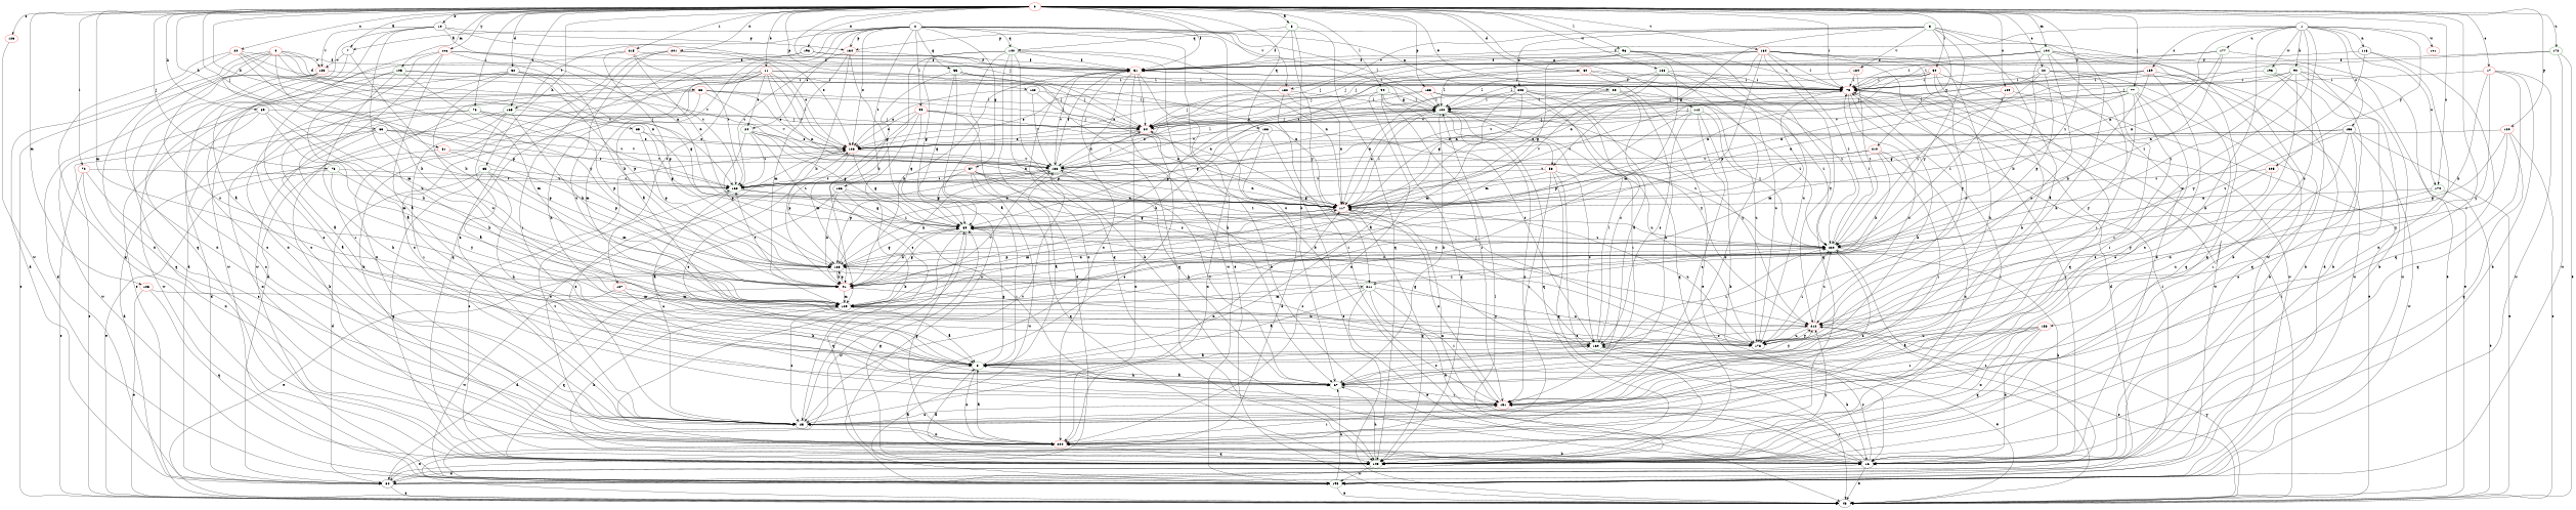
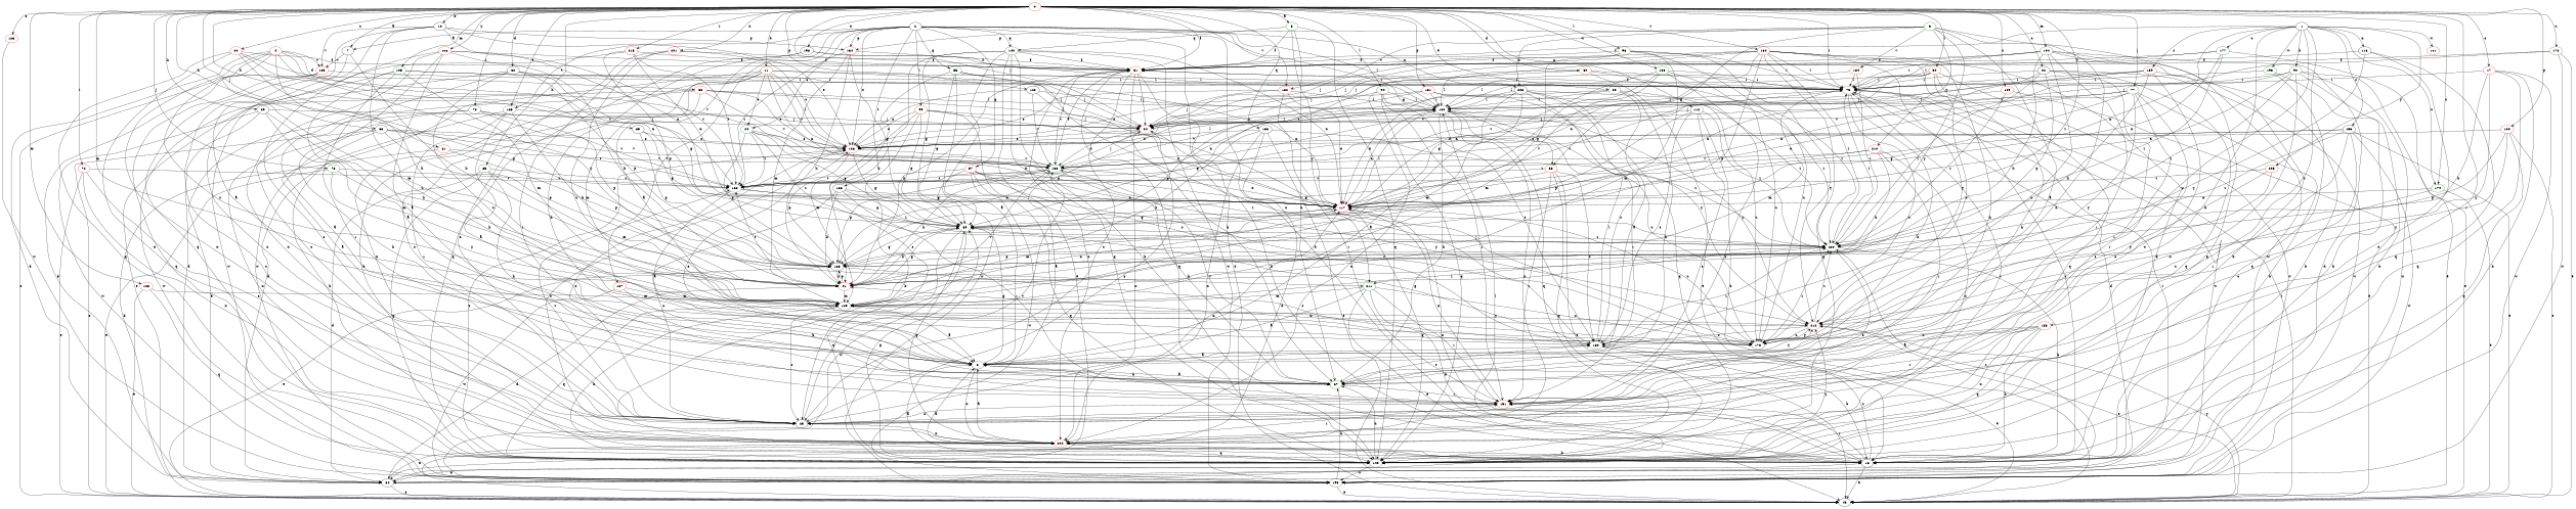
  strict digraph {
    node [color=red]
    edge [arrowhead=normal]
    5 [color=darkgreen]
    0
    7 [color=black]
    10 [color=black]
    11
    17
    20
    22 [color=black]
    30
    32 [color=black]
    35 [color=darkgreen]
    51
    63 [color=black]
    65 [color=darkgreen]
    n15 [label=50]
    72
    73 [color=darkgreen]
    75
    76 [color=darkgreen]
    77 [color=darkgreen]
    81
    84
    85 [color=black]
    89 [color=black]
    94 [color=darkgreen]
    96 [color=darkgreen]
    103
    104 [color=darkgreen]
    105 [color=darkgreen]
    109 [color=black]
    112 [color=darkgreen]
    123
    128 [color=black]
    130
-   133
+   133 [label=131]
    138 [color=black]
    151
    164
    165 [color=darkgreen]
    169
    172 [color=darkgreen]
    174 [color=darkgreen]
    182
    188 [color=darkgreen]
    198 [color=black]
    201
    206
    215
    220 [color=darkgreen]
    67 [color=darkgreen]
    140 [color=darkgreen]
    211 [color=darkgreen]
    143 [color=darkgreen]
    34 [color=black]
    91
    185
    117
    178 [color=black]
    8 [color=darkgreen]
    126
    134
    16 [color=black]
    24 [color=darkgreen]
    204
    25 [color=black]
    186 [color=darkgreen]
    195 [color=darkgreen]
    212
    135 [color=black]
    43 [color=black]
    100 [color=darkgreen]
    59 [color=darkgreen]
    168 [color=darkgreen]
    160 [color=darkgreen]
    1 [color=black]
    90 [color=darkgreen]
    116 [color=black]
    153 [color=black]
    158
    159
    177 [color=darkgreen]
    191
    193 [color=darkgreen]
    n84 [label=205]
    2 [color=black]
    55 [color=darkgreen]
    57
    58
    99
    166 [color=black]
    167
    203 [color=black]
    3 [color=darkgreen]
    184
    210
    4
    33
    5 -> 51 [label=f]
    5 -> 67 [arrowhead=vee label=h]
    5 -> 140 [label=q]
    5 -> 211 [label=y]
    5 -> 143 [label=q]
    0 -> 5 [label=a]
    0 -> 7 [label=a]
    0 -> 10 [label=b]
    0 -> 11 [arrowhead=vee label=b]
    0 -> 17 [arrowhead=vee label=c]
    0 -> 20 [arrowhead=vee label=c]
    0 -> 22 [arrowhead=vee label=c]
    0 -> 30 [label=d]
    0 -> 32 [label=d]
    0 -> 35 [arrowhead=vee label=e]
    0 -> 51 [label=f]
    0 -> 63 [arrowhead=vee label=h]
    0 -> 65 [label=h]
    0 -> n15 [arrowhead=vee label=i]
    0 -> 72 [arrowhead=vee label=i]
    0 -> 73 [label=i]
    0 -> 75 [arrowhead=vee label=i]
    0 -> 76 [label=j]
    0 -> 77 [arrowhead=vee label=j]
    0 -> 81 [label=j]
    0 -> 84 [label=j]
    0 -> 85 [arrowhead=vee label=k]
    0 -> 89 [label=k]
    0 -> 94 [label=l]
    0 -> 96 [arrowhead=vee label=l]
    0 -> 103 [arrowhead=vee label=m]
    0 -> 104 [arrowhead=vee label=m]
    0 -> 105 [label=m]
    0 -> 109 [label=m]
    0 -> 112 [label=n]
    0 -> 123 [label=o]
    0 -> 128 [arrowhead=vee label=p]
    0 -> 130 [arrowhead=vee label=p]
    0 -> 133 [label=p]
    0 -> 138 [arrowhead=vee label=q]
    0 -> 151 [arrowhead=vee label=r]
    0 -> 164 [arrowhead=vee label=t]
    0 -> 165 [label=t]
    0 -> 169 [label=u]
    0 -> 172 [arrowhead=vee label=u]
    0 -> 174 [label=u]
    0 -> 182 [arrowhead=vee label=v]
    0 -> 188 [arrowhead=vee label=w]
    0 -> 198 [arrowhead=vee label=x]
    0 -> 201 [label=x]
    0 -> 206 [arrowhead=vee label=y]
    0 -> 215 [arrowhead=vee label=z]
    0 -> 220 [label=z]
    7 -> 34 [label=d]
    7 -> 91 [label=k]
    7 -> 185 [arrowhead=vee label=v]
    10 -> 143 [arrowhead=vee label=q]
    10 -> 185 [arrowhead=vee label=v]
    10 -> 117 [arrowhead=vee label=n]
    10 -> 178 [arrowhead=vee label=u]
    10 -> 8 [arrowhead=vee label=a]
    10 -> 126 [arrowhead=vee label=o]
    10 -> 134 [label=p]
    11 -> 75 [label=i]
    11 -> 84 [label=j]
    11 -> 34 [arrowhead=vee label=d]
    11 -> 117 [arrowhead=vee label=n]
    11 -> 126 [label=l]
    11 -> 16 [arrowhead=vee label=b]
    11 -> 24 [label=c]
    11 -> 204 [label=x]
    11 -> 25 [arrowhead=vee label=c]
    11 -> 186 [label=v]
    17 -> 75 [arrowhead=vee label=i]
    17 -> 143 [label=q]
    17 -> 91 [arrowhead=vee label=k]
    17 -> 16 [label=b]
    17 -> 195 [label=w]
    17 -> 212 [label=y]
    20 -> 51 [label=f]
    20 -> 143 [label=q]
    20 -> 117 [arrowhead=vee label=n]
    20 -> 204 [arrowhead=vee label=x]
    20 -> 186 [arrowhead=vee label=v]
    20 -> 135 [label=p]
    22 -> 75 [arrowhead=vee label=i]
    22 -> 151 [label=r]
    22 -> 220 [label=z]
    22 -> 143 [arrowhead=vee label=q]
    22 -> 186 [arrowhead=vee label=v]
    22 -> 195 [arrowhead=vee label=w]
    22 -> 135 [arrowhead=vee label=p]
    30 -> 75 [label=i]
    30 -> 84 [arrowhead=vee label=j]
    30 -> 220 [label=z]
    30 -> 43 [arrowhead=vee label=e]
    30 -> 100 [arrowhead=vee label=l]
    32 -> 75 [label=i]
    32 -> 178 [label=u]
    32 -> 25 [label=c]
    32 -> 135 [arrowhead=vee label=p]
    32 -> 43 [label=e]
    32 -> 59 [arrowhead=vee label=g]
    35 -> 67 [label=h]
    35 -> 178 [label=u]
    35 -> 8 [arrowhead=vee label=a]
    35 -> 126 [arrowhead=vee label=o]
    35 -> 100 [arrowhead=vee label=l]
    51 -> 75 [label=i]
    51 -> 84 [label=j]
    51 -> 67 [label=h]
    51 -> 143 [label=q]
    51 -> 91 [label=k]
    51 -> 16 [label=b]
    51 -> 204 [arrowhead=vee label=x]
    51 -> 25 [label=c]
    51 -> 186 [arrowhead=vee label=v]
    63 -> 8 [arrowhead=vee label=a]
    63 -> 126 [label=o]
    63 -> 204 [arrowhead=vee label=x]
    63 -> 186 [label=v]
    63 -> 135 [label=p]
    63 -> 43 [arrowhead=vee label=e]
    63 -> 168 [label=t]
    65 -> 109 [label=m]
    65 -> 67 [label=h]
    65 -> 143 [label=q]
    65 -> 34 [label=d]
    65 -> 168 [arrowhead=vee label=t]
    n15 -> 75 [arrowhead=vee label=i]
    n15 -> 67 [label=h]
    n15 -> 143 [label=q]
    n15 -> 117 [label=n]
    n15 -> 195 [arrowhead=vee label=w]
    n15 -> 100 [label=l]
    n15 -> 168 [arrowhead=vee label=t]
    72 -> 204 [label=x]
    72 -> 25 [label=c]
    72 -> 43 [arrowhead=vee label=e]
    72 -> 168 [label=t]
    73 -> 84 [arrowhead=vee label=j]
    73 -> 67 [label=h]
    73 -> 34 [arrowhead=vee label=d]
    73 -> 135 [label=p]
    73 -> 168 [arrowhead=vee label=t]
    75 -> 51 [label=f]
    75 -> 109 [arrowhead=vee label=m]
    75 -> 67 [label=h]
    75 -> 34 [arrowhead=vee label=d]
    75 -> 178 [arrowhead=vee label=u]
    75 -> 195 [arrowhead=vee label=w]
    75 -> 100 [label=l]
    76 -> 91 [label=k]
    76 -> 212 [arrowhead=vee label=y]
    76 -> 43 [label=e]
    76 -> 168 [arrowhead=vee label=t]
    77 -> 84 [arrowhead=vee label=j]
    77 -> 151 [label=r]
    77 -> 117 [label=n]
    77 -> 16 [arrowhead=vee label=b]
    77 -> 25 [label=c]
    77 -> 212 [label=y]
    77 -> 100 [arrowhead=vee label=l]
    77 -> 59 [arrowhead=vee label=g]
    81 -> 34 [arrowhead=vee label=d]
    81 -> 186 [label=v]
    81 -> 135 [arrowhead=vee label=p]
    84 -> 126 [label=o]
    84 -> 204 [label=x]
    84 -> 25 [arrowhead=vee label=c]
    84 -> 186 [label=x]
    85 -> 126 [label=o]
    85 -> 135 [label=p]
    85 -> 59 [label=g]
    89 -> 84 [arrowhead=vee label=j]
    89 -> 109 [label=m]
    89 -> 91 [label=k]
    89 -> 25 [arrowhead=vee label=c]
    89 -> 195 [arrowhead=vee label=w]
    94 -> 151 [arrowhead=vee label=r]
    94 -> 143 [label=q]
    94 -> 204 [label=x]
    94 -> 135 [arrowhead=vee label=p]
    94 -> 100 [label=l]
    94 -> 160 [label=s]
    96 -> 51 [label=f]
    96 -> 75 [label=i]
    96 -> 84 [label=j]
    96 -> 109 [label=m]
    96 -> 178 [arrowhead=vee label=u]
    96 -> 212 [arrowhead=vee label=y]
    96 -> 59 [label=g]
    103 -> 109 [arrowhead=vee label=m]
    103 -> 143 [label=q]
    103 -> 43 [label=e]
    104 -> 51 [label=f]
    104 -> 75 [arrowhead=vee label=i]
    104 -> 84 [label=j]
    104 -> 151 [arrowhead=vee label=r]
    104 -> 143 [label=q]
    104 -> 34 [arrowhead=vee label=d]
    104 -> 91 [label=k]
    104 -> 178 [arrowhead=vee label=u]
    104 -> 16 [arrowhead=vee label=b]
    105 -> 75 [arrowhead=vee label=i]
    105 -> 84 [arrowhead=vee label=j]
    105 -> 109 [arrowhead=vee label=m]
    105 -> 151 [arrowhead=vee label=r]
    105 -> 8 [arrowhead=vee label=a]
    105 -> 25 [arrowhead=vee label=c]
    109 -> 220 [arrowhead=vee label=z]
    109 -> 143 [arrowhead=vee label=q]
    109 -> 117 [label=n]
    109 -> 8 [arrowhead=vee label=a]
    109 -> 16 [arrowhead=vee label=b]
    109 -> 25 [arrowhead=vee label=c]
    109 -> 186 [arrowhead=vee label=v]
    109 -> 212 [arrowhead=vee label=y]
    112 -> 84 [arrowhead=vee label=j]
    112 -> 220 [arrowhead=vee label=z]
    112 -> 16 [label=b]
    112 -> 25 [arrowhead=vee label=c]
    112 -> 135 [label=p]
    112 -> 160 [arrowhead=vee label=s]
    123 -> 195 [label=w]
    128 -> 117 [label=n]
    128 -> 126 [label=o]
    128 -> 186 [label=v]
    128 -> 100 [arrowhead=vee label=l]
    130 -> 143 [label=q]
    130 -> 126 [label=o]
    130 -> 212 [arrowhead=vee label=y]
    130 -> 135 [label=p]
    130 -> 43 [arrowhead=vee label=e]
    133 -> 220 [label=z]
    133 -> 126 [arrowhead=vee label=o]
    133 -> 212 [arrowhead=vee label=y]
    133 -> 135 [arrowhead=vee label=p]
    133 -> 100 [label=l]
    138 -> 220 [label=z]
    138 -> 34 [arrowhead=vee label=d]
    138 -> 91 [label=k]
    138 -> 126 [label=o]
    138 -> 204 [arrowhead=vee label=x]
    138 -> 43 [label=e]
    151 -> 117 [label=n]
    151 -> 25 [label=c]
    164 -> 51 [label=f]
    164 -> 75 [label=i]
    164 -> 84 [arrowhead=vee label=j]
    164 -> 220 [arrowhead=vee label=z]
    164 -> 67 [label=h]
    164 -> 143 [label=q]
    164 -> 117 [label=n]
    164 -> 16 [arrowhead=vee label=b]
    164 -> 212 [label=y]
    164 -> 135 [arrowhead=vee label=p]
    164 -> 168 [arrowhead=vee label=t]
    164 -> 160 [label=s]
    165 -> 84 [label=j]
    165 -> 151 [label=r]
    165 -> 91 [label=k]
    165 -> 8 [label=a]
    165 -> 16 [arrowhead=vee label=b]
    169 -> 220 [arrowhead=vee label=z]
    169 -> 43 [label=e]
    169 -> 100 [label=l]
    172 -> 51 [arrowhead=vee label=f]
    172 -> 84 [arrowhead=vee label=j]
    172 -> 195 [arrowhead=vee label=w]
    172 -> 43 [label=e]
    174 -> 117 [label=n]
    174 -> 178 [label=u]
    174 -> 43 [arrowhead=vee label=e]
    182 -> 84 [label=j]
    182 -> 151 [arrowhead=vee label=r]
    182 -> 117 [arrowhead=vee label=n]
    182 -> 126 [arrowhead=vee label=o]
    182 -> 100 [label=l]
    188 -> 75 [label=i]
    188 -> 109 [arrowhead=vee label=m]
    188 -> 117 [label=n]
    188 -> 178 [arrowhead=vee label=u]
    188 -> 204 [label=x]
    188 -> 59 [arrowhead=vee label=g]
    198 -> 51 [arrowhead=vee label=f]
    198 -> 67 [arrowhead=vee label=h]
    198 -> 143 [label=q]
    198 -> 100 [label=l]
    201 -> 51 [arrowhead=vee label=f]
    201 -> 151 [label=r]
    201 -> 178 [arrowhead=vee label=u]
    201 -> 126 [arrowhead=vee label=o]
    201 -> 25 [label=c]
    206 -> 51 [arrowhead=vee label=f]
    206 -> 91 [arrowhead=vee label=k]
    206 -> 8 [arrowhead=vee label=a]
    206 -> 204 [label=x]
    206 -> 25 [arrowhead=vee label=c]
    206 -> 195 [label=w]
    206 -> 168 [arrowhead=vee label=t]
    215 -> 51 [arrowhead=vee label=f]
    215 -> 117 [label=n]
    215 -> 195 [arrowhead=vee label=w]
    215 -> 135 [arrowhead=vee label=p]
    215 -> 168 [label=t]
    220 -> 75 [label=i]
    220 -> 16 [arrowhead=vee label=b]
    220 -> 25 [arrowhead=vee label=c]
    220 -> 135 [arrowhead=vee label=p]
    67 -> 151 [label=r]
    67 -> 8 [label=a]
    67 -> 126 [arrowhead=vee label=o]
    67 -> 186 [arrowhead=vee label=v]
    67 -> 160 [arrowhead=vee label=s]
    140 -> 51 [arrowhead=vee label=f]
    140 -> 143 [label=q]
    140 -> 91 [label=k]
    140 -> 117 [arrowhead=vee label=n]
    140 -> 8 [arrowhead=vee label=a]
    140 -> 16 [arrowhead=vee label=b]
    140 -> 195 [arrowhead=vee label=w]
    140 -> 43 [label=e]
    140 -> 59 [label=g]
    211 -> 109 [arrowhead=vee label=m]
    211 -> 151 [label=r]
    211 -> 178 [label=u]
    211 -> 8 [label=a]
    211 -> 16 [arrowhead=vee label=b]
    211 -> 43 [arrowhead=vee label=e]
    143 -> 75 [label=i]
    143 -> 67 [label=h]
    143 -> 8 [arrowhead=vee label=a]
    143 -> 126 [arrowhead=vee label=o]
    143 -> 195 [label=w]
    143 -> 212 [arrowhead=vee label=y]
    143 -> 59 [arrowhead=vee label=g]
    34 -> 75 [label=i]
    34 -> 220 [arrowhead=vee label=z]
    34 -> 204 [label=x]
    34 -> 43 [arrowhead=vee label=e]
    34 -> 100 [arrowhead=vee label=l]
    91 -> 109 [arrowhead=vee label=m]
    91 -> 34 [label=d]
    91 -> 135 [label=p]
    91 -> 59 [label=g]
    91 -> 168 [arrowhead=vee label=t]
    185 -> 75 [label=i]
    185 -> 143 [arrowhead=vee label=q]
    185 -> 34 [label=d]
    185 -> 43 [arrowhead=vee label=e]
    117 -> 75 [label=i]
    117 -> 109 [label=m]
    117 -> 143 [arrowhead=vee label=q]
    117 -> 178 [label=u]
    117 -> 100 [label=l]
    117 -> 59 [label=g]
    178 -> 84 [arrowhead=vee label=j]
    178 -> 220 [arrowhead=vee label=z]
    178 -> 91 [label=k]
    178 -> 212 [arrowhead=vee label=y]
    8 -> 67 [label=h]
    8 -> 204 [label=x]
    8 -> 212 [arrowhead=vee label=y]
    8 -> 59 [arrowhead=vee label=g]
    126 -> 186 [label=v]
    126 -> 135 [arrowhead=vee label=p]
    126 -> 100 [label=l]
    126 -> 59 [arrowhead=vee label=g]
    134 -> 51 [label=f]
    134 -> 109 [label=m]
    134 -> 91 [arrowhead=vee label=k]
    134 -> 59 [label=g]
    134 -> 168 [arrowhead=vee label=t]
    16 -> 75 [label=i]
    16 -> 151 [label=r]
    16 -> 34 [label=d]
    16 -> 117 [label=n]
    16 -> 8 [arrowhead=vee label=a]
    16 -> 43 [arrowhead=vee label=e]
    16 -> 160 [label=s]
    24 -> 220 [label=z]
    24 -> 117 [label=n]
    24 -> 126 [label=o]
    24 -> 135 [arrowhead=vee label=p]
    24 -> 59 [arrowhead=vee label=g]
    24 -> 168 [arrowhead=vee label=t]
    204 -> 151 [arrowhead=vee label=r]
    204 -> 143 [label=q]
    204 -> 8 [label=a]
    204 -> 126 [arrowhead=vee label=o]
    204 -> 16 [label=b]
    204 -> 59 [arrowhead=vee label=g]
    25 -> 117 [label=n]
    25 -> 126 [label=o]
    25 -> 204 [arrowhead=vee label=x]
    25 -> 186 [arrowhead=vee label=v]
    25 -> 168 [arrowhead=vee label=t]
    186 -> 51 [arrowhead=vee label=f]
    186 -> 84 [arrowhead=vee label=j]
    186 -> 67 [arrowhead=vee label=h]
    186 -> 91 [arrowhead=vee label=k]
    186 -> 117 [label=n]
    186 -> 8 [arrowhead=vee label=a]
    186 -> 135 [label=p]
    186 -> 168 [label=t]
    195 -> 67 [label=h]
    195 -> 43 [label=e]
    212 -> 220 [arrowhead=vee label=z]
    212 -> 178 [arrowhead=vee label=u]
    212 -> 43 [label=e]
    212 -> 160 [label=s]
    135 -> 91 [label=k]
    135 -> 43 [label=e]
    135 -> 59 [label=g]
    135 -> 160 [label=s]
    43 -> 75 [label=i]
    43 -> 212 [label=y]
    100 -> 84 [arrowhead=vee label=j]
    100 -> 67 [arrowhead=vee label=h]
    100 -> 143 [arrowhead=vee label=q]
    100 -> 117 [label=n]
    100 -> 178 [arrowhead=vee label=u]
    100 -> 204 [label=x]
    100 -> 186 [label=v]
    100 -> 212 [label=y]
    100 -> 59 [arrowhead=vee label=g]
    59 -> 220 [arrowhead=vee label=z]
    59 -> 143 [label=q]
    59 -> 91 [arrowhead=vee label=k]
    59 -> 195 [arrowhead=vee label=w]
    168 -> 117 [arrowhead=vee label=n]
    168 -> 8 [label=a]
    168 -> 59 [label=g]
    160 -> 220 [arrowhead=vee label=z]
    160 -> 8 [arrowhead=vee label=a]
    160 -> 16 [arrowhead=vee label=b]
    160 -> 43 [label=e]
    160 -> 100 [label=l]
    160 -> 59 [arrowhead=vee label=g]
    1 -> 51 [arrowhead=vee label=f]
    1 -> 174 [arrowhead=vee label=u]
    1 -> 67 [arrowhead=vee label=h]
    1 -> 117 [label=n]
    1 -> 178 [label=u]
    1 -> 90 [label=k]
    1 -> 116 [arrowhead=vee label=n]
    1 -> 153 [label=s]
    1 -> 158 [arrowhead=vee label=s]
    1 -> 159 [label=s]
    1 -> 177 [label=u]
    1 -> 191 [arrowhead=vee label=w]
    1 -> 193 [arrowhead=vee label=w]
    1 -> n84 [label=y]
    90 -> 75 [label=i]
    90 -> 220 [arrowhead=vee label=z]
    90 -> 117 [label=n]
    90 -> 16 [label=b]
    90 -> 204 [label=x]
    90 -> 186 [label=v]
    90 -> 195 [label=w]
    90 -> 43 [arrowhead=vee label=e]
    116 -> 51 [label=f]
    116 -> 143 [arrowhead=vee label=q]
    116 -> 204 [label=x]
    116 -> 212 [label=y]
    153 -> 151 [arrowhead=vee label=r]
    153 -> 220 [label=z]
    153 -> 126 [label=o]
    153 -> 25 [label=c]
    153 -> 186 [arrowhead=vee label=v]
    153 -> 195 [arrowhead=vee label=w]
    153 -> 43 [arrowhead=vee label=e]
    158 -> 151 [arrowhead=vee label=r]
    158 -> 143 [label=q]
    158 -> 178 [arrowhead=vee label=u]
    158 -> 8 [label=a]
    158 -> 16 [arrowhead=vee label=b]
    158 -> 204 [label=x]
    159 -> 75 [arrowhead=vee label=i]
    159 -> 84 [label=j]
    159 -> 91 [label=k]
    159 -> 117 [arrowhead=vee label=n]
    159 -> 16 [label=b]
    159 -> 25 [label=c]
    177 -> 51 [label=f]
    177 -> 75 [label=i]
    177 -> 220 [arrowhead=vee label=z]
    177 -> 117 [label=n]
    177 -> 43 [arrowhead=vee label=e]
    193 -> 75 [arrowhead=vee label=i]
    193 -> 143 [label=q]
    193 -> 16 [arrowhead=vee label=b]
    n84 -> 212 [label=y]
    n84 -> 168 [arrowhead=vee label=t]
    n84 -> 160 [arrowhead=vee label=s]
    2 -> 7 [arrowhead=vee label=a]
    2 -> 165 [arrowhead=vee label=t]
    2 -> 140 [arrowhead=vee label=q]
    2 -> 8 [label=a]
    2 -> 126 [label=o]
    2 -> 134 [arrowhead=vee label=p]
    2 -> 16 [arrowhead=vee label=b]
    2 -> 24 [label=c]
    2 -> 43 [arrowhead=vee label=e]
    2 -> 100 [arrowhead=vee label=l]
    2 -> 55 [label=g]
    2 -> 57 [label=g]
    2 -> 58 [label=g]
    2 -> 99 [arrowhead=vee label=l]
    2 -> 166 [arrowhead=vee label=t]
    2 -> 167 [arrowhead=vee label=t]
    2 -> 203 [label=x]
    55 -> 75 [arrowhead=vee label=i]
    55 -> 117 [arrowhead=vee label=n]
    55 -> 178 [label=u]
    55 -> 25 [label=c]
    55 -> 195 [arrowhead=vee label=w]
    55 -> 59 [arrowhead=vee label=g]
    57 -> 220 [label=z]
    57 -> 143 [label=q]
    57 -> 195 [label=w]
    57 -> 212 [label=y]
    57 -> 59 [label=g]
    57 -> 168 [arrowhead=vee label=t]
    57 -> 160 [arrowhead=vee label=s]
    58 -> 151 [label=r]
    58 -> 143 [label=q]
    58 -> 43 [label=e]
    58 -> 59 [label=g]
    58 -> 168 [arrowhead=vee label=t]
    58 -> 160 [label=s]
    99 -> 84 [arrowhead=vee label=j]
    99 -> 109 [arrowhead=vee label=m]
    99 -> 117 [arrowhead=vee label=n]
    99 -> 126 [arrowhead=vee label=o]
    99 -> 16 [arrowhead=vee label=b]
    99 -> 59 [label=g]
    99 -> 160 [arrowhead=vee label=s]
    166 -> 151 [label=r]
    166 -> 220 [arrowhead=vee label=z]
    166 -> 91 [label=k]
    166 -> 117 [arrowhead=vee label=n]
    166 -> 25 [arrowhead=vee label=c]
    167 -> 109 [label=m]
    167 -> 67 [arrowhead=vee label=h]
    167 -> 195 [label=w]
    203 -> 109 [label=m]
    203 -> 151 [label=r]
    203 -> 220 [arrowhead=vee label=z]
    203 -> 143 [arrowhead=vee label=q]
    203 -> 117 [arrowhead=vee label=n]
    203 -> 8 [label=a]
    203 -> 100 [label=l]
    203 -> 160 [arrowhead=vee label=s]
    3 -> 182 [arrowhead=vee label=v]
    3 -> 67 [label=h]
    3 -> 211 [arrowhead=vee label=y]
    3 -> 8 [label=a]
    3 -> 134 [arrowhead=vee label=p]
    3 -> 195 [arrowhead=vee label=w]
    3 -> 58 [arrowhead=vee label=g]
    3 -> 203 [label=x]
    3 -> 184 [label=v]
    3 -> 210 [arrowhead=vee label=y]
    184 -> 75 [label=i]
    184 -> 220 [arrowhead=vee label=z]
    184 -> 100 [label=l]
    210 -> 151 [arrowhead=vee label=r]
    210 -> 91 [arrowhead=vee label=k]
    210 -> 204 [arrowhead=vee label=x]
    210 -> 186 [label=v]
    210 -> 168 [label=t]
    4 -> 109 [arrowhead=vee label=m]
    4 -> 211 [arrowhead=vee label=y]
    4 -> 34 [arrowhead=vee label=d]
    4 -> 91 [label=k]
    4 -> 185 [label=v]
    4 -> 204 [arrowhead=vee label=x]
    4 -> 168 [arrowhead=vee label=t]
    4 -> 160 [label=s]
    4 -> 33 [label=d]
    33 -> 84 [arrowhead=vee label=j]
    33 -> 109 [label=m]
    33 -> 8 [arrowhead=vee label=a]
    33 -> 126 [arrowhead=vee label=o]
    33 -> 186 [label=v]
    33 -> 195 [arrowhead=vee label=w]
    33 -> 100 [label=l]
  }
